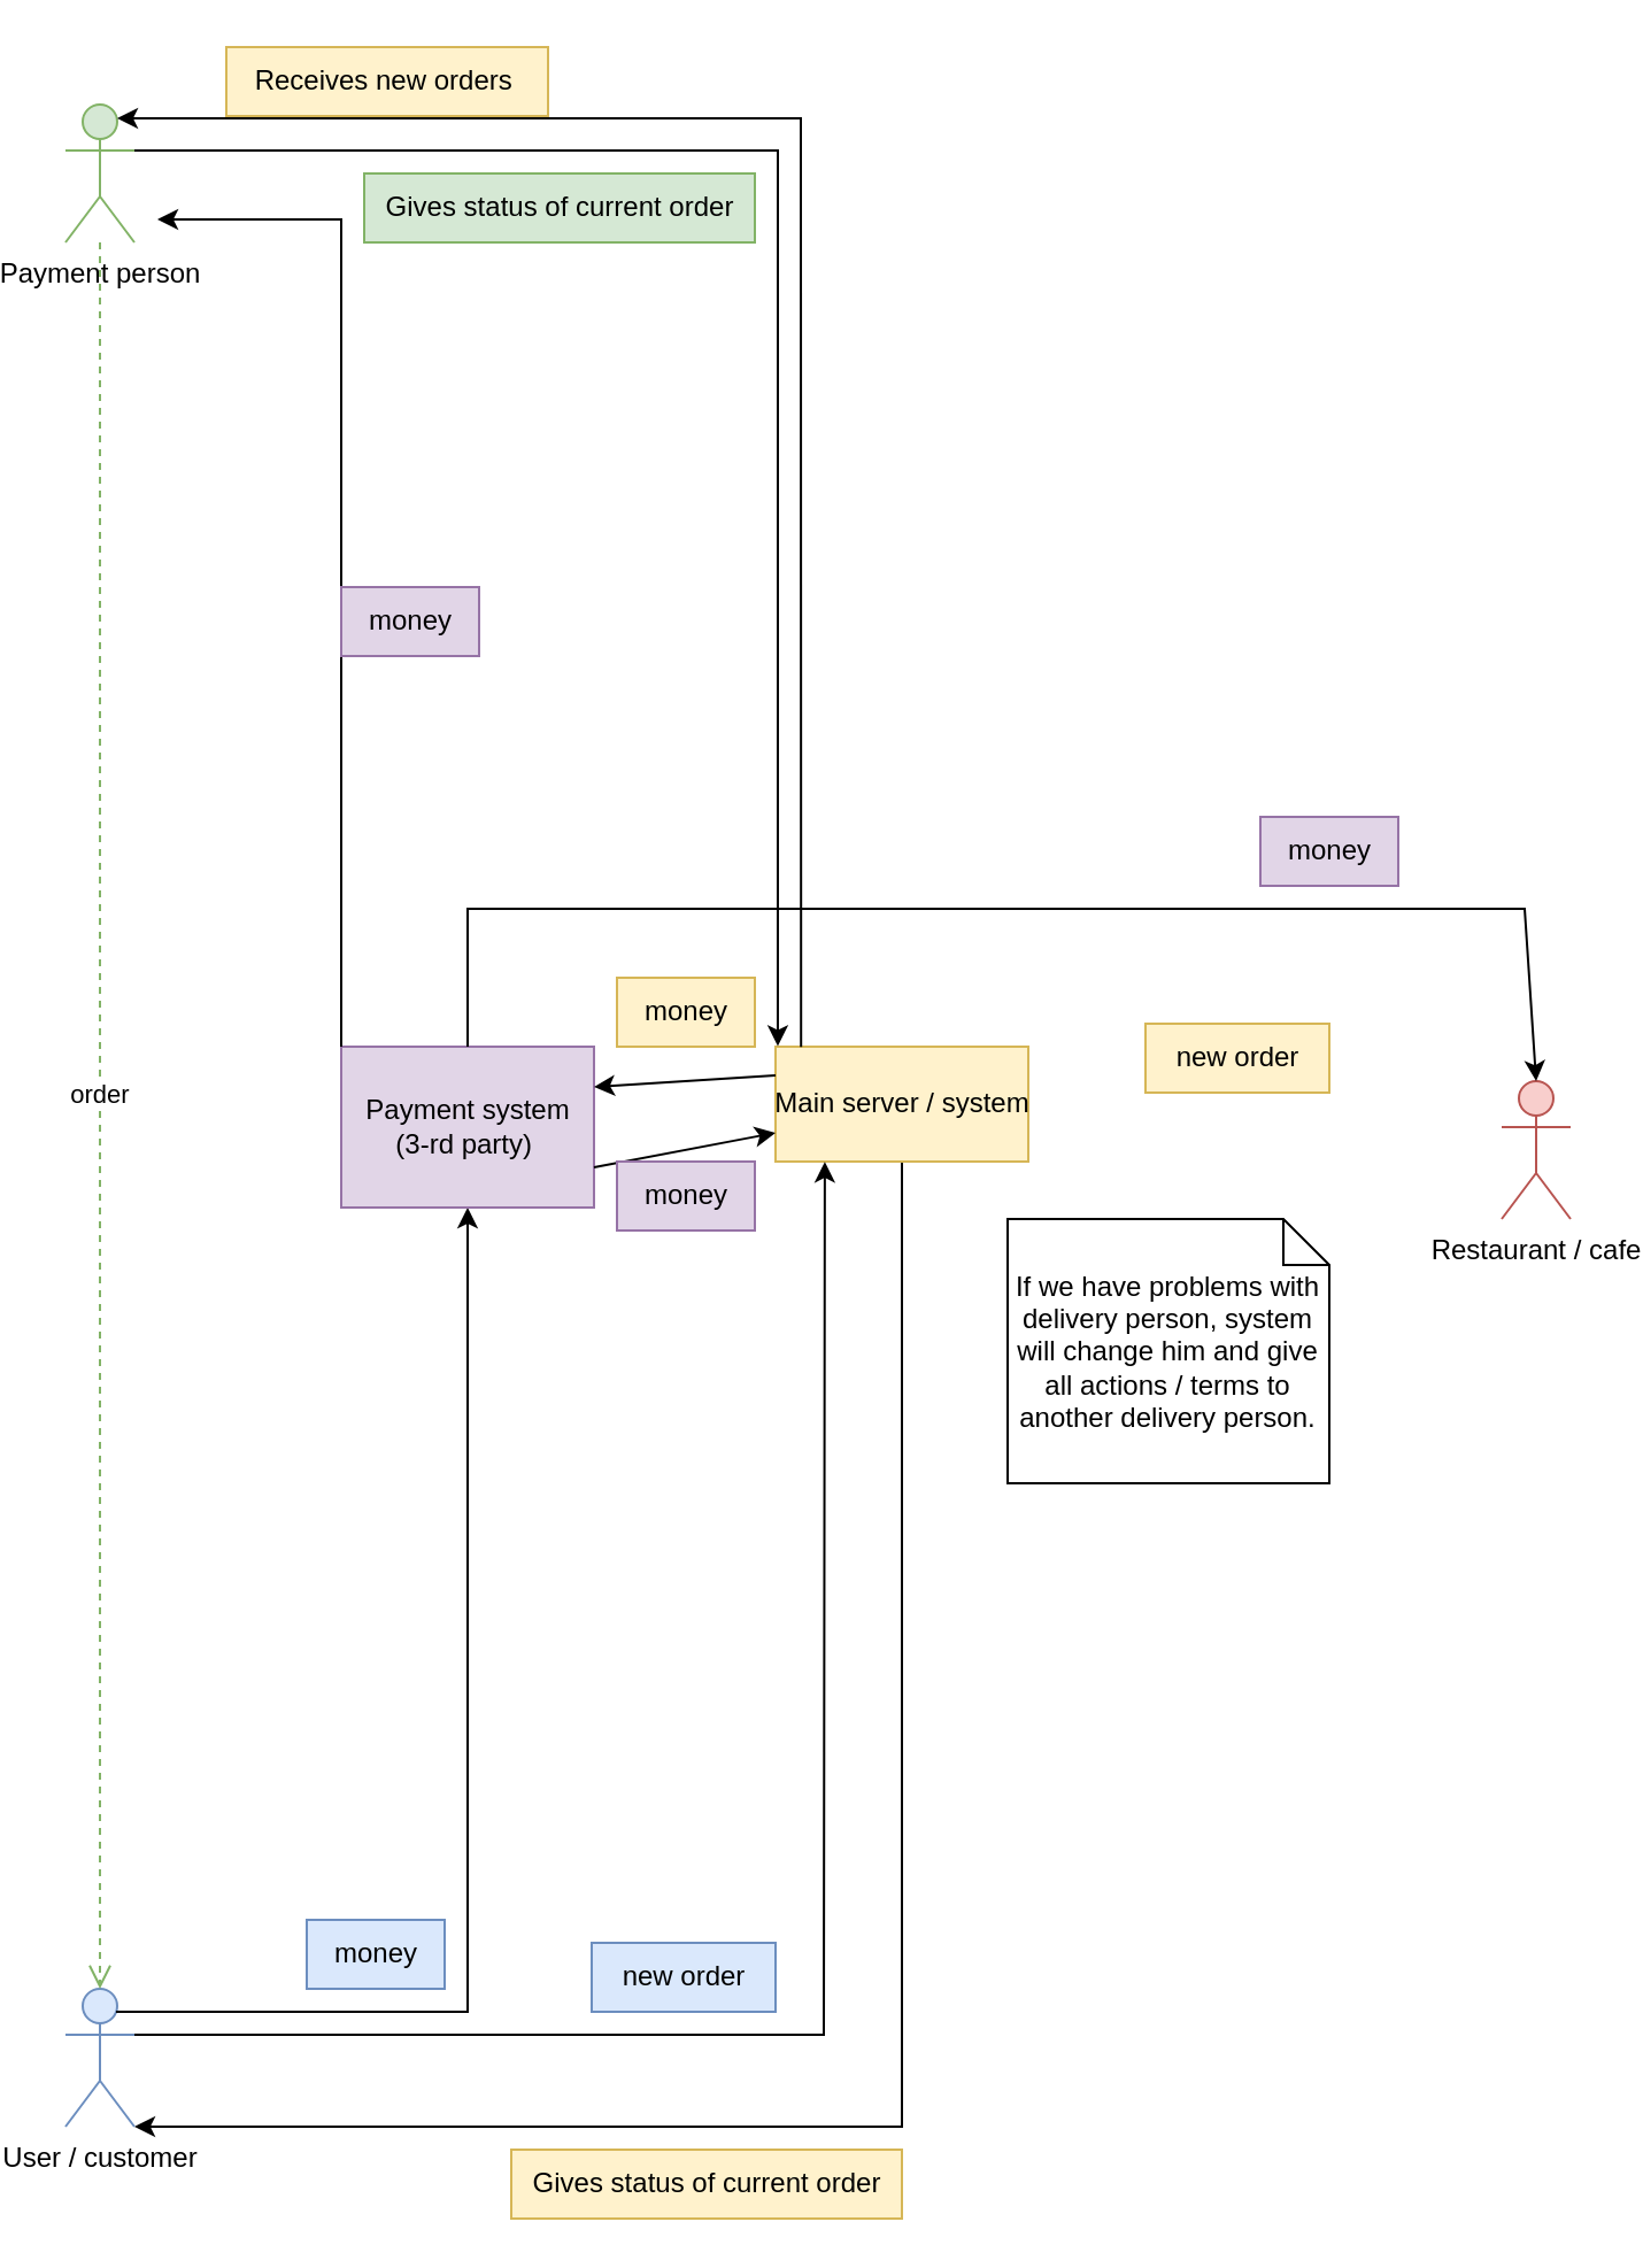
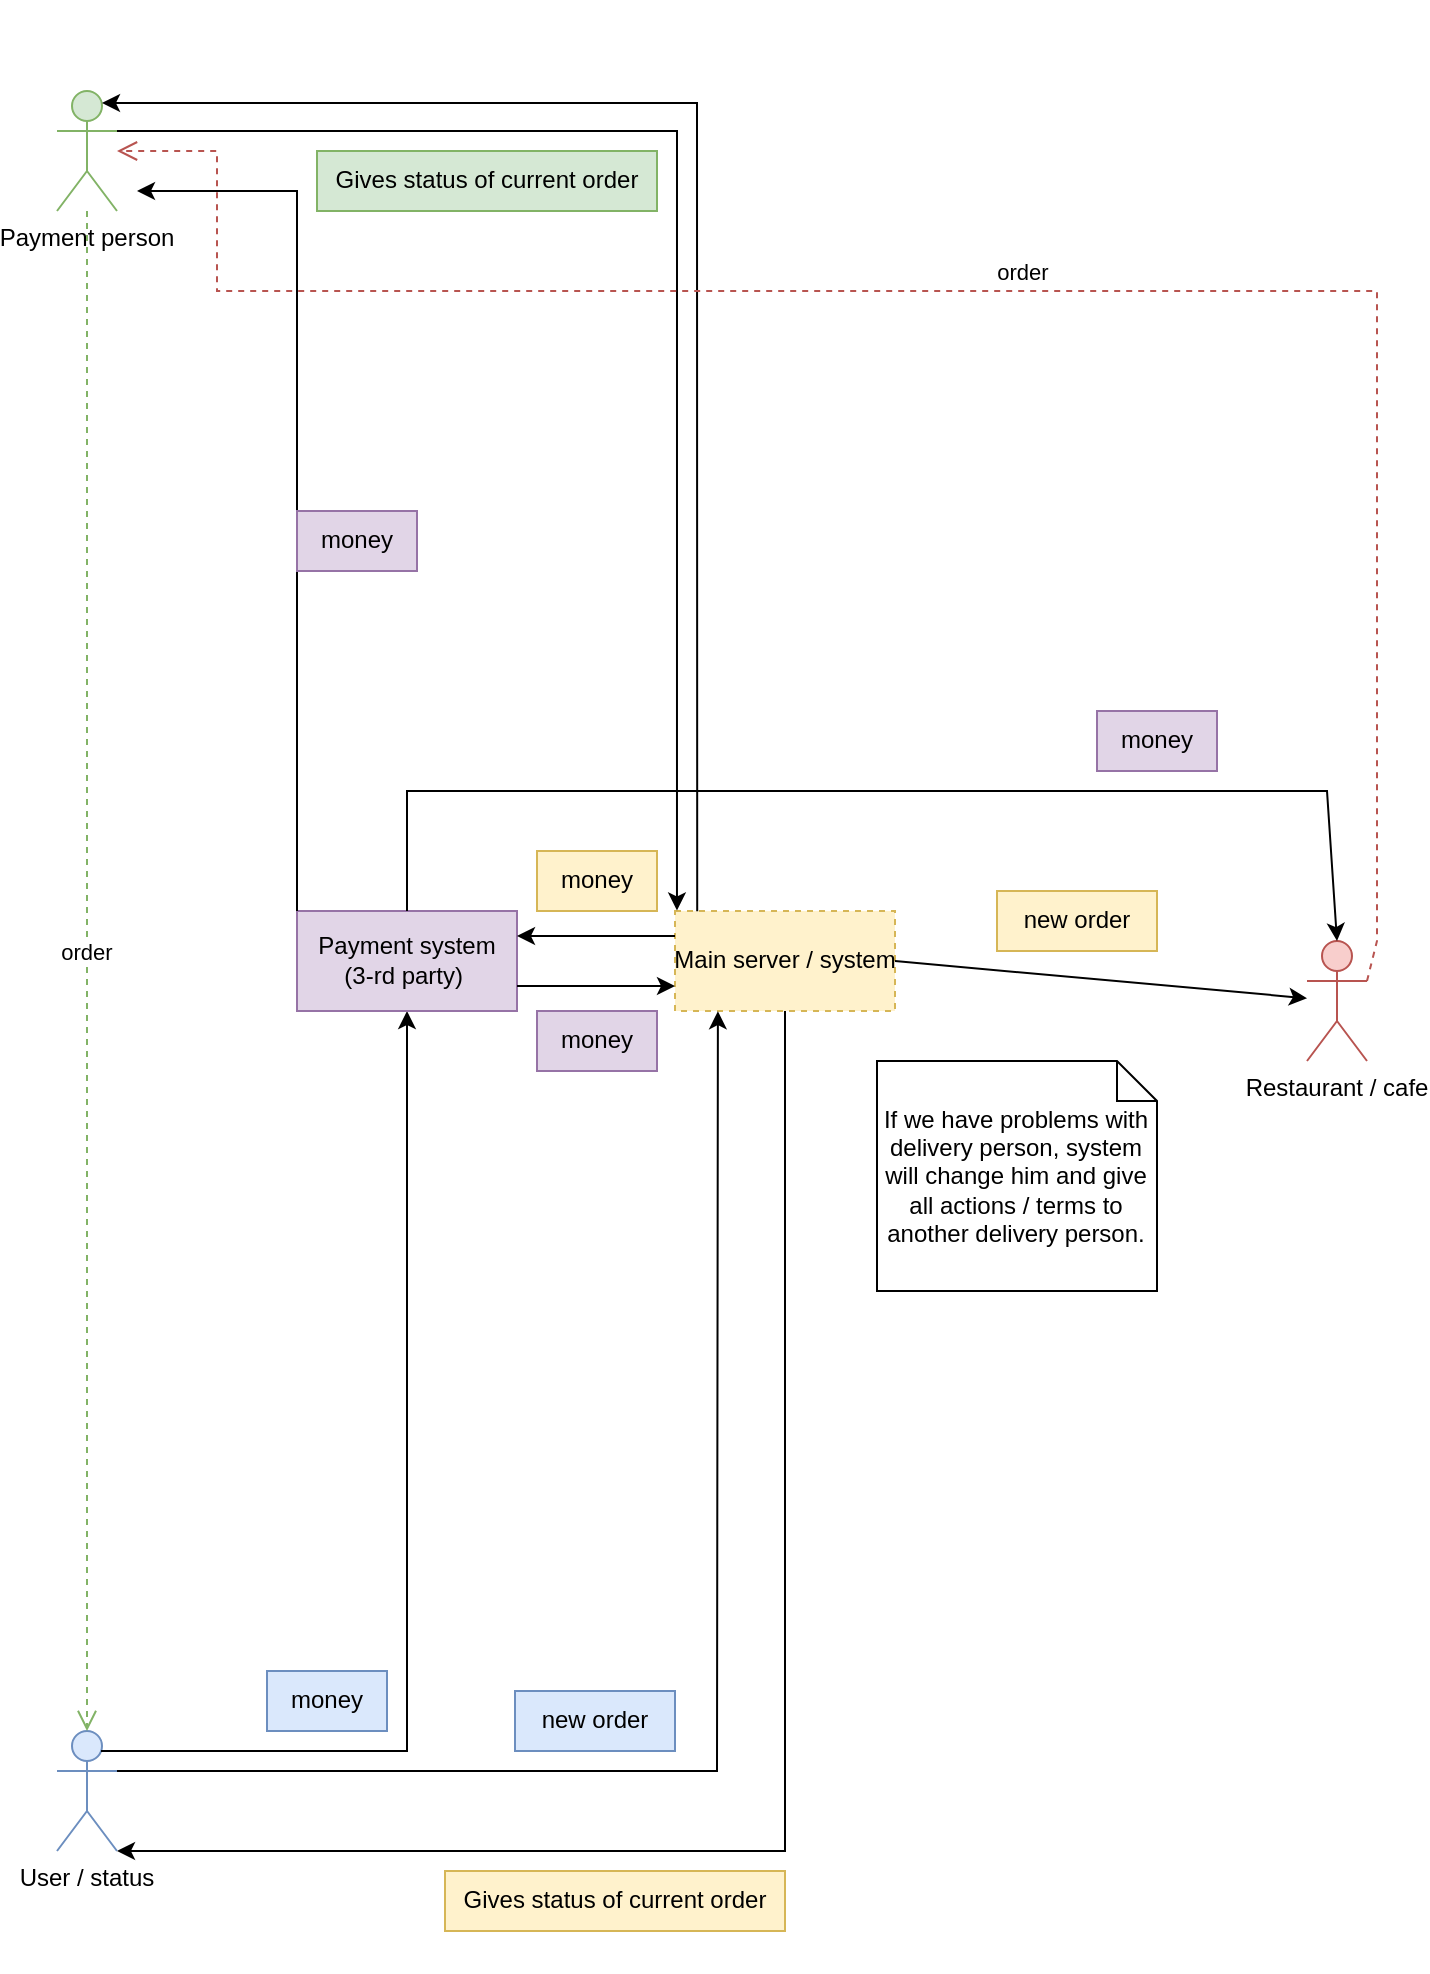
  <mxCell id="0" />
  <mxCell id="1" parent="0" />
  <mxCell id="2" value="Restaurant / cafe" style="shape=umlActor;verticalLabelPosition=bottom;verticalAlign=top;html=1;outlineConnect=0;fillColor=#f8cecc;strokeColor=#b85450;" parent="1" vertex="1"><mxGeometry x="645" y="470" width="30" height="60" as="geometry" /></mxCell>
  <mxCell id="3" style="edgeStyle=orthogonalEdgeStyle;rounded=0;orthogonalLoop=1;jettySize=auto;html=1;exitX=0.5;exitY=1;exitDx=0;exitDy=0;entryX=1;entryY=1;entryDx=0;entryDy=0;entryPerimeter=0;" parent="1" source="4" target="10" edge="1"><mxGeometry relative="1" as="geometry"><Array as="points"><mxPoint x="384" y="925" /></Array></mxGeometry></mxCell>
- <mxCell id="4" value="Main server / system" style="html=1;fillColor=#fff2cc;strokeColor=#d6b656;" parent="1" vertex="1"><mxGeometry x="329" y="455" width="110" height="50" as="geometry" /></mxCell>
+ <mxCell id="4" value="Main server / system" style="html=1;fillColor=#fff2cc;strokeColor=#d6b656;dashed=1;" parent="1" vertex="1"><mxGeometry x="329" y="455" width="110" height="50" as="geometry" /></mxCell>
  <mxCell id="5" value="Payment person" style="shape=umlActor;verticalLabelPosition=bottom;verticalAlign=top;html=1;outlineConnect=0;fillColor=#d5e8d4;strokeColor=#82b366;" parent="1" vertex="1"><mxGeometry x="20" y="45" width="30" height="60" as="geometry" /></mxCell>
  <mxCell id="6" value="" style="endArrow=classic;html=1;rounded=0;exitX=1;exitY=0.333;exitDx=0;exitDy=0;exitPerimeter=0;entryX=0.009;entryY=-0.005;entryDx=0;entryDy=0;entryPerimeter=0;" parent="1" source="5" target="4" edge="1"><mxGeometry width="50" height="50" relative="1" as="geometry"><mxPoint x="100" y="285" as="sourcePoint" /><mxPoint x="150" y="235" as="targetPoint" /><Array as="points"><mxPoint x="330" y="65" /></Array></mxGeometry></mxCell>
  <mxCell id="7" value="Gives status of current order" style="text;html=1;align=center;verticalAlign=middle;resizable=0;points=[];autosize=1;strokeColor=#82b366;fillColor=#d5e8d4;" parent="1" vertex="1"><mxGeometry x="150" y="75" width="170" height="30" as="geometry" /></mxCell>
  <mxCell id="8" value="" style="endArrow=classic;html=1;rounded=0;exitX=0.101;exitY=0.002;exitDx=0;exitDy=0;exitPerimeter=0;entryX=0.75;entryY=0.1;entryDx=0;entryDy=0;entryPerimeter=0;" parent="1" source="4" target="5" edge="1"><mxGeometry width="50" height="50" relative="1" as="geometry"><mxPoint x="390" y="325" as="sourcePoint" /><mxPoint x="340" y="35" as="targetPoint" /><Array as="points"><mxPoint x="340" y="51" /></Array></mxGeometry></mxCell>
- <mxCell id="9" value="Receives new orders&amp;nbsp;" style="text;html=1;align=center;verticalAlign=middle;resizable=0;points=[];autosize=1;strokeColor=#d6b656;fillColor=#fff2cc;" parent="1" vertex="1"><mxGeometry x="90" y="20" width="140" height="30" as="geometry" /></mxCell>
- <mxCell id="10" value="User / customer" style="shape=umlActor;verticalLabelPosition=bottom;verticalAlign=top;html=1;outlineConnect=0;fillColor=#dae8fc;strokeColor=#6c8ebf;" parent="1" vertex="1"><mxGeometry x="20" y="865" width="30" height="60" as="geometry" /></mxCell>
+ <mxCell id="10" value="User / status" style="shape=umlActor;verticalLabelPosition=bottom;verticalAlign=top;html=1;outlineConnect=0;fillColor=#dae8fc;strokeColor=#6c8ebf;" parent="1" vertex="1"><mxGeometry x="20" y="865" width="30" height="60" as="geometry" /></mxCell>
  <mxCell id="11" value="" style="endArrow=classic;html=1;rounded=0;entryX=0.195;entryY=1.002;entryDx=0;entryDy=0;entryPerimeter=0;" parent="1" target="4" edge="1"><mxGeometry width="50" height="50" relative="1" as="geometry"><mxPoint x="50" y="885" as="sourcePoint" /><mxPoint x="360" y="765" as="targetPoint" /><Array as="points"><mxPoint x="350" y="885" /></Array></mxGeometry></mxCell>
  <mxCell id="12" value="new order" style="text;html=1;align=center;verticalAlign=middle;resizable=0;points=[];autosize=1;strokeColor=#6c8ebf;fillColor=#dae8fc;" parent="1" vertex="1"><mxGeometry x="249" y="845" width="80" height="30" as="geometry" /></mxCell>
  <mxCell id="13" value="" style="endArrow=classic;html=1;rounded=0;entryX=0.5;entryY=1;entryDx=0;entryDy=0;" parent="1" target="15" edge="1"><mxGeometry width="50" height="50" relative="1" as="geometry"><mxPoint x="42" y="875" as="sourcePoint" /><mxPoint x="340" y="705" as="targetPoint" /><Array as="points"><mxPoint x="195" y="875" /></Array></mxGeometry></mxCell>
  <mxCell id="14" value="money" style="text;html=1;align=center;verticalAlign=middle;resizable=0;points=[];autosize=1;strokeColor=#6c8ebf;fillColor=#dae8fc;" parent="1" vertex="1"><mxGeometry x="125" y="835" width="60" height="30" as="geometry" /></mxCell>
- <mxCell id="15" value="Payment system &lt;br&gt;(3-rd party)&amp;nbsp;" style="html=1;fillColor=#e1d5e7;strokeColor=#9673a6;" parent="1" vertex="1"><mxGeometry x="140" y="455" width="110" height="70" as="geometry" /></mxCell>
+ <mxCell id="15" value="Payment system &lt;br&gt;(3-rd party)&amp;nbsp;" style="html=1;fillColor=#e1d5e7;strokeColor=#9673a6;" parent="1" vertex="1"><mxGeometry x="140" y="455" width="110" height="50" as="geometry" /></mxCell>
  <mxCell id="16" value="" style="endArrow=classic;html=1;rounded=0;exitX=1;exitY=0.75;exitDx=0;exitDy=0;entryX=0;entryY=0.75;entryDx=0;entryDy=0;" parent="1" source="15" target="4" edge="1"><mxGeometry width="50" height="50" relative="1" as="geometry"><mxPoint x="265" y="530" as="sourcePoint" /><mxPoint x="335" y="515" as="targetPoint" /></mxGeometry></mxCell>
  <mxCell id="17" value="money" style="text;html=1;align=center;verticalAlign=middle;resizable=0;points=[];autosize=1;strokeColor=#9673a6;fillColor=#e1d5e7;" parent="1" vertex="1"><mxGeometry x="260" y="505" width="60" height="30" as="geometry" /></mxCell>
  <mxCell id="18" value="" style="endArrow=classic;html=1;rounded=0;exitX=0;exitY=0.25;exitDx=0;exitDy=0;entryX=1;entryY=0.25;entryDx=0;entryDy=0;" parent="1" source="4" target="15" edge="1"><mxGeometry width="50" height="50" relative="1" as="geometry"><mxPoint x="241" y="435" as="sourcePoint" /><mxPoint x="320" y="435" as="targetPoint" /></mxGeometry></mxCell>
  <mxCell id="19" value="money" style="text;html=1;align=center;verticalAlign=middle;resizable=0;points=[];autosize=1;strokeColor=#d6b656;fillColor=#fff2cc;" parent="1" vertex="1"><mxGeometry x="260" y="425" width="60" height="30" as="geometry" /></mxCell>
  <mxCell id="20" value="order" style="html=1;verticalAlign=bottom;endArrow=open;dashed=1;endSize=8;rounded=0;entryX=0.5;entryY=0;entryDx=0;entryDy=0;entryPerimeter=0;fillColor=#d5e8d4;strokeColor=#82b366;" parent="1" source="5" target="10" edge="1"><mxGeometry relative="1" as="geometry"><mxPoint x="140" y="255" as="sourcePoint" /><mxPoint x="40" y="405" as="targetPoint" /></mxGeometry></mxCell>
+ <mxCell id="21" value="" style="endArrow=classic;html=1;rounded=0;exitX=1;exitY=0.5;exitDx=0;exitDy=0;" parent="1" source="4" target="2" edge="1"><mxGeometry width="50" height="50" relative="1" as="geometry"><mxPoint x="480" y="575" as="sourcePoint" /><mxPoint x="530" y="525" as="targetPoint" /></mxGeometry></mxCell>
  <mxCell id="22" value="new order" style="text;html=1;align=center;verticalAlign=middle;resizable=0;points=[];autosize=1;strokeColor=#d6b656;fillColor=#fff2cc;" parent="1" vertex="1"><mxGeometry x="490" y="445" width="80" height="30" as="geometry" /></mxCell>
  <mxCell id="23" value="" style="endArrow=classic;html=1;rounded=0;exitX=0.5;exitY=0;exitDx=0;exitDy=0;entryX=0.5;entryY=0;entryDx=0;entryDy=0;entryPerimeter=0;" parent="1" source="15" target="2" edge="1"><mxGeometry width="50" height="50" relative="1" as="geometry"><mxPoint x="210" y="395" as="sourcePoint" /><mxPoint x="650" y="395" as="targetPoint" /><Array as="points"><mxPoint x="195" y="395" /><mxPoint x="655" y="395" /></Array></mxGeometry></mxCell>
  <mxCell id="24" value="money" style="text;html=1;align=center;verticalAlign=middle;resizable=0;points=[];autosize=1;strokeColor=#9673a6;fillColor=#e1d5e7;" parent="1" vertex="1"><mxGeometry x="540" y="355" width="60" height="30" as="geometry" /></mxCell>
+ <mxCell id="25" value="order" style="html=1;verticalAlign=bottom;endArrow=open;dashed=1;endSize=8;rounded=0;exitX=1;exitY=0.333;exitDx=0;exitDy=0;exitPerimeter=0;fillColor=#f8cecc;strokeColor=#b85450;" parent="1" source="2" target="5" edge="1"><mxGeometry relative="1" as="geometry"><mxPoint x="790" y="365" as="sourcePoint" /><mxPoint x="100" y="75" as="targetPoint" /><Array as="points"><mxPoint x="680" y="470" /><mxPoint x="680" y="145" /><mxPoint x="100" y="145" /><mxPoint x="100" y="75" /></Array></mxGeometry></mxCell>
  <mxCell id="26" value="" style="endArrow=classic;html=1;rounded=0;exitX=0;exitY=0;exitDx=0;exitDy=0;" parent="1" source="15" edge="1"><mxGeometry width="50" height="50" relative="1" as="geometry"><mxPoint x="90" y="355" as="sourcePoint" /><mxPoint x="60" y="95" as="targetPoint" /><Array as="points"><mxPoint x="140" y="95" /></Array></mxGeometry></mxCell>
  <mxCell id="27" value="money" style="text;html=1;align=center;verticalAlign=middle;resizable=0;points=[];autosize=1;strokeColor=#9673a6;fillColor=#e1d5e7;" parent="1" vertex="1"><mxGeometry x="140" y="255" width="60" height="30" as="geometry" /></mxCell>
  <mxCell id="28" value="Gives status of current order" style="text;html=1;align=center;verticalAlign=middle;resizable=0;points=[];autosize=1;strokeColor=#d6b656;fillColor=#fff2cc;" parent="1" vertex="1"><mxGeometry x="214" y="935" width="170" height="30" as="geometry" /></mxCell>
  <mxCell id="29" value="If we have problems with delivery person, system will change him and give all actions / terms to another delivery person." style="shape=note;size=20;whiteSpace=wrap;html=1;" vertex="1" parent="1"><mxGeometry x="430" y="530" width="140" height="115" as="geometry" /></mxCell>
